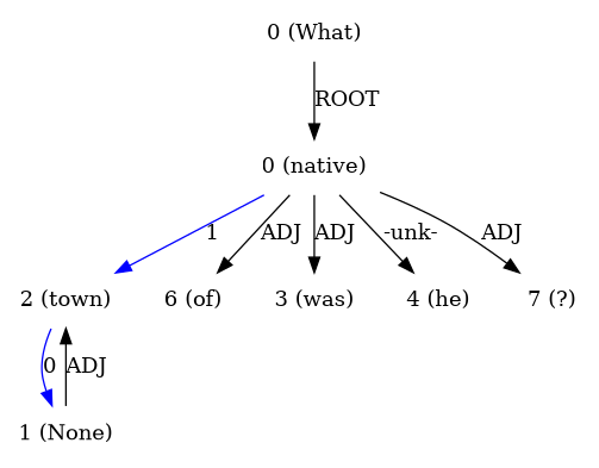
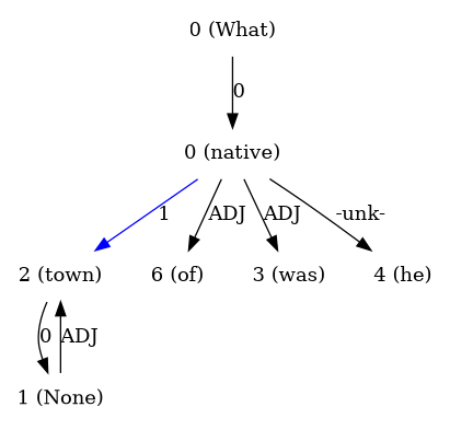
  digraph {
    node [shape=plaintext]
    edge [dir=forward]
    n1 [label="0 (What)"]
    n2 [label="0 (native)"]
    n3 [label="2 (town)"]
    n4 [label="6 (of)"]
    n5 [label="3 (was)"]
    n6 [label="4 (he)"]
-   n7 [label="7 (?)"]
    n8 [label="1 (None)"]
-   n1 -> n2 [label=ROOT]
+   n1 -> n2 [label=0]
    n2 -> n3 [color=blue label=1]
    n2 -> n4 [label=ADJ]
    n2 -> n5 [label=ADJ]
    n2 -> n6 [label="-unk-"]
-   n2 -> n7 [label=ADJ]
-   n3 -> n8 [color=blue label=0]
+   n3 -> n8 [color=black label=0]
    n8 -> n3 [label=ADJ]
  }
